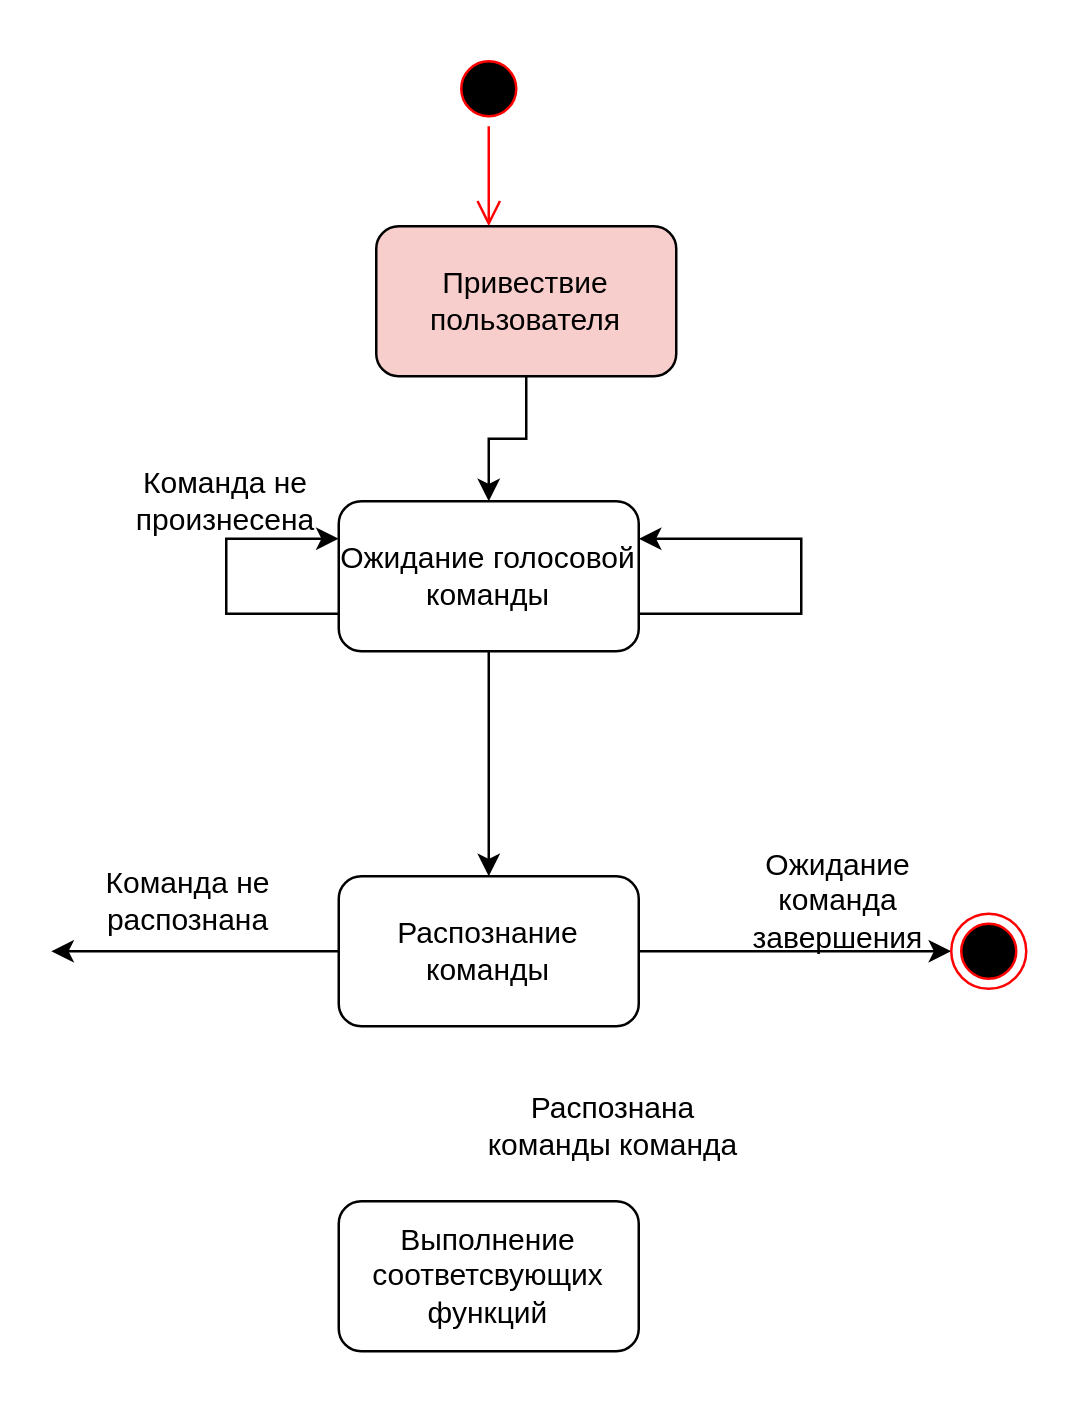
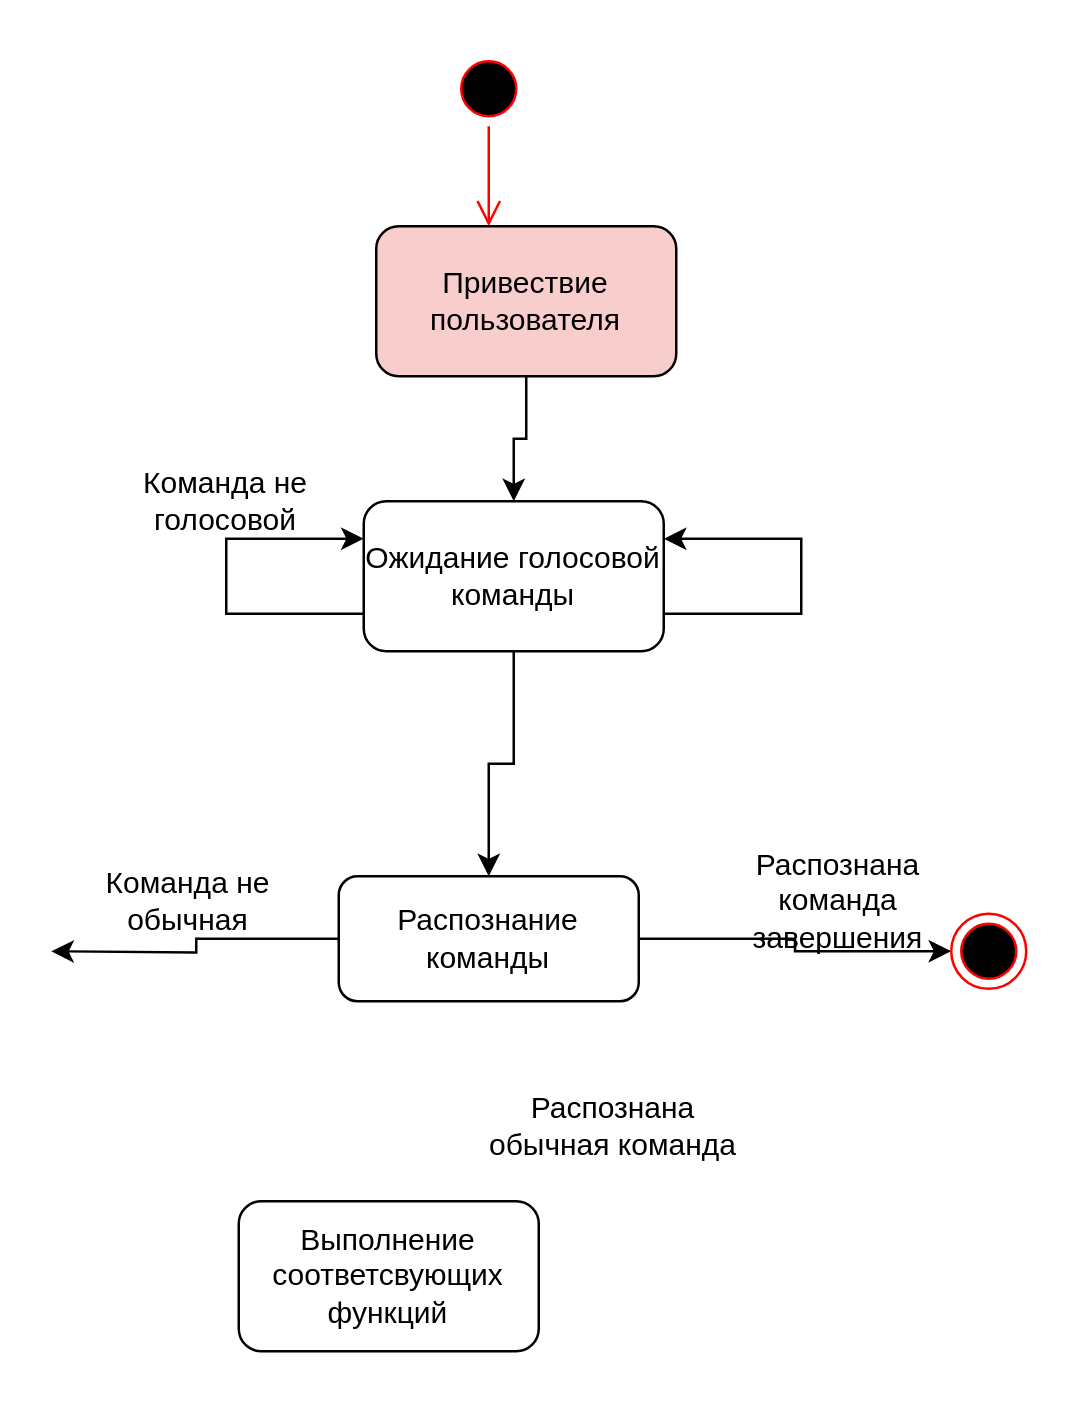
  <mxCell id="0" />
  <mxCell id="1" parent="0" />
  <mxCell id="2" value="" style="ellipse;html=1;shape=startState;fillColor=#000000;strokeColor=#ff0000;" parent="1" vertex="1"><mxGeometry x="180" y="20" width="30" height="30" as="geometry" /></mxCell>
  <mxCell id="3" value="" style="edgeStyle=orthogonalEdgeStyle;html=1;verticalAlign=bottom;endArrow=open;endSize=8;strokeColor=#ff0000;" parent="1" source="2" edge="1"><mxGeometry relative="1" as="geometry"><mxPoint x="195" y="90" as="targetPoint" /></mxGeometry></mxCell>
  <mxCell id="4" style="edgeStyle=orthogonalEdgeStyle;rounded=0;orthogonalLoop=1;jettySize=auto;html=1;exitX=0.5;exitY=1;exitDx=0;exitDy=0;entryX=0.5;entryY=0;entryDx=0;entryDy=0;" parent="1" source="5" target="8" edge="1"><mxGeometry relative="1" as="geometry" /></mxCell>
- <mxCell id="5" value="Ожидание голосовой команды" style="rounded=1;whiteSpace=wrap;html=1;" parent="1" vertex="1"><mxGeometry x="135" y="200" width="120" height="60" as="geometry" /></mxCell>
+ <mxCell id="5" value="Ожидание голосовой команды" style="rounded=1;whiteSpace=wrap;html=1;" parent="1" vertex="1"><mxGeometry x="145" y="200" width="120" height="60" as="geometry" /></mxCell>
  <mxCell id="6" style="edgeStyle=orthogonalEdgeStyle;rounded=0;orthogonalLoop=1;jettySize=auto;html=1;exitX=1;exitY=0.5;exitDx=0;exitDy=0;entryX=0;entryY=0.5;entryDx=0;entryDy=0;" parent="1" source="8" target="14" edge="1"><mxGeometry relative="1" as="geometry" /></mxCell>
  <mxCell id="7" style="edgeStyle=orthogonalEdgeStyle;rounded=0;orthogonalLoop=1;jettySize=auto;html=1;exitX=0;exitY=0.5;exitDx=0;exitDy=0;" parent="1" source="8" edge="1"><mxGeometry relative="1" as="geometry"><mxPoint x="20" y="380" as="targetPoint" /></mxGeometry></mxCell>
- <mxCell id="8" value="Распознание команды" style="rounded=1;whiteSpace=wrap;html=1;" parent="1" vertex="1"><mxGeometry x="135" y="350" width="120" height="60" as="geometry" /></mxCell>
+ <mxCell id="8" value="Распознание команды" style="rounded=1;whiteSpace=wrap;html=1;" parent="1" vertex="1"><mxGeometry x="135" y="350" width="120" height="50" as="geometry" /></mxCell>
  <mxCell id="9" style="edgeStyle=orthogonalEdgeStyle;rounded=0;orthogonalLoop=1;jettySize=auto;html=1;exitX=0;exitY=0.75;exitDx=0;exitDy=0;entryX=0;entryY=0.25;entryDx=0;entryDy=0;" parent="1" source="5" target="5" edge="1"><mxGeometry relative="1" as="geometry"><Array as="points"><mxPoint x="90" y="245" /><mxPoint x="90" y="215" /></Array></mxGeometry></mxCell>
- <mxCell id="10" value="Команда не произнесена" style="text;html=1;strokeColor=none;fillColor=none;align=center;verticalAlign=middle;whiteSpace=wrap;rounded=0;" parent="1" vertex="1"><mxGeometry x="45" y="190" width="90" height="20" as="geometry" /></mxCell>
+ <mxCell id="10" value="Команда не голосовой" style="text;html=1;strokeColor=none;fillColor=none;align=center;verticalAlign=middle;whiteSpace=wrap;rounded=0;" parent="1" vertex="1"><mxGeometry x="45" y="190" width="90" height="20" as="geometry" /></mxCell>
  <mxCell id="11" style="edgeStyle=orthogonalEdgeStyle;rounded=0;orthogonalLoop=1;jettySize=auto;html=1;exitX=1;exitY=0.75;exitDx=0;exitDy=0;entryX=1;entryY=0.25;entryDx=0;entryDy=0;" parent="1" source="5" target="5" edge="1"><mxGeometry relative="1" as="geometry"><Array as="points"><mxPoint x="320" y="245" /><mxPoint x="320" y="215" /></Array></mxGeometry></mxCell>
- <mxCell id="12" value="Выполнение соответсвующих функций" style="rounded=1;whiteSpace=wrap;html=1;" parent="1" vertex="1"><mxGeometry x="135" y="480" width="120" height="60" as="geometry" /></mxCell>
- <mxCell id="13" value="Распознана команды команда" style="text;html=1;strokeColor=none;fillColor=none;align=center;verticalAlign=middle;whiteSpace=wrap;rounded=0;" parent="1" vertex="1"><mxGeometry x="190" y="440" width="110" height="20" as="geometry" /></mxCell>
+ <mxCell id="12" value="Выполнение соответсвующих функций" style="rounded=1;whiteSpace=wrap;html=1;" parent="1" vertex="1"><mxGeometry x="95" y="480" width="120" height="60" as="geometry" /></mxCell>
+ <mxCell id="13" value="Распознана обычная команда" style="text;html=1;strokeColor=none;fillColor=none;align=center;verticalAlign=middle;whiteSpace=wrap;rounded=0;" parent="1" vertex="1"><mxGeometry x="190" y="440" width="110" height="20" as="geometry" /></mxCell>
  <mxCell id="14" value="" style="ellipse;html=1;shape=endState;fillColor=#000000;strokeColor=#ff0000;" parent="1" vertex="1"><mxGeometry x="380" y="365" width="30" height="30" as="geometry" /></mxCell>
- <mxCell id="15" value="Ожидание команда завершения" style="text;html=1;strokeColor=none;fillColor=none;align=center;verticalAlign=middle;whiteSpace=wrap;rounded=0;" parent="1" vertex="1"><mxGeometry x="290" y="350" width="90" height="20" as="geometry" /></mxCell>
- <mxCell id="16" value="Команда не распознана" style="text;html=1;strokeColor=none;fillColor=none;align=center;verticalAlign=middle;whiteSpace=wrap;rounded=0;" parent="1" vertex="1"><mxGeometry x="30" y="350" width="90" height="20" as="geometry" /></mxCell>
+ <mxCell id="15" value="Распознана команда завершения" style="text;html=1;strokeColor=none;fillColor=none;align=center;verticalAlign=middle;whiteSpace=wrap;rounded=0;" parent="1" vertex="1"><mxGeometry x="290" y="350" width="90" height="20" as="geometry" /></mxCell>
+ <mxCell id="16" value="Команда не обычная" style="text;html=1;strokeColor=none;fillColor=none;align=center;verticalAlign=middle;whiteSpace=wrap;rounded=0;" parent="1" vertex="1"><mxGeometry x="30" y="350" width="90" height="20" as="geometry" /></mxCell>
  <mxCell id="17" style="edgeStyle=orthogonalEdgeStyle;rounded=0;orthogonalLoop=1;jettySize=auto;html=1;exitX=0.5;exitY=1;exitDx=0;exitDy=0;entryX=0.5;entryY=0;entryDx=0;entryDy=0;" edge="1" parent="1" source="18" target="5"><mxGeometry relative="1" as="geometry" /></mxCell>
  <mxCell id="18" value="Привествие пользователя&lt;br&gt;" style="rounded=1;whiteSpace=wrap;html=1;fillColor=#f8cecc;" vertex="1" parent="1"><mxGeometry x="150" y="90" width="120" height="60" as="geometry" /></mxCell>
